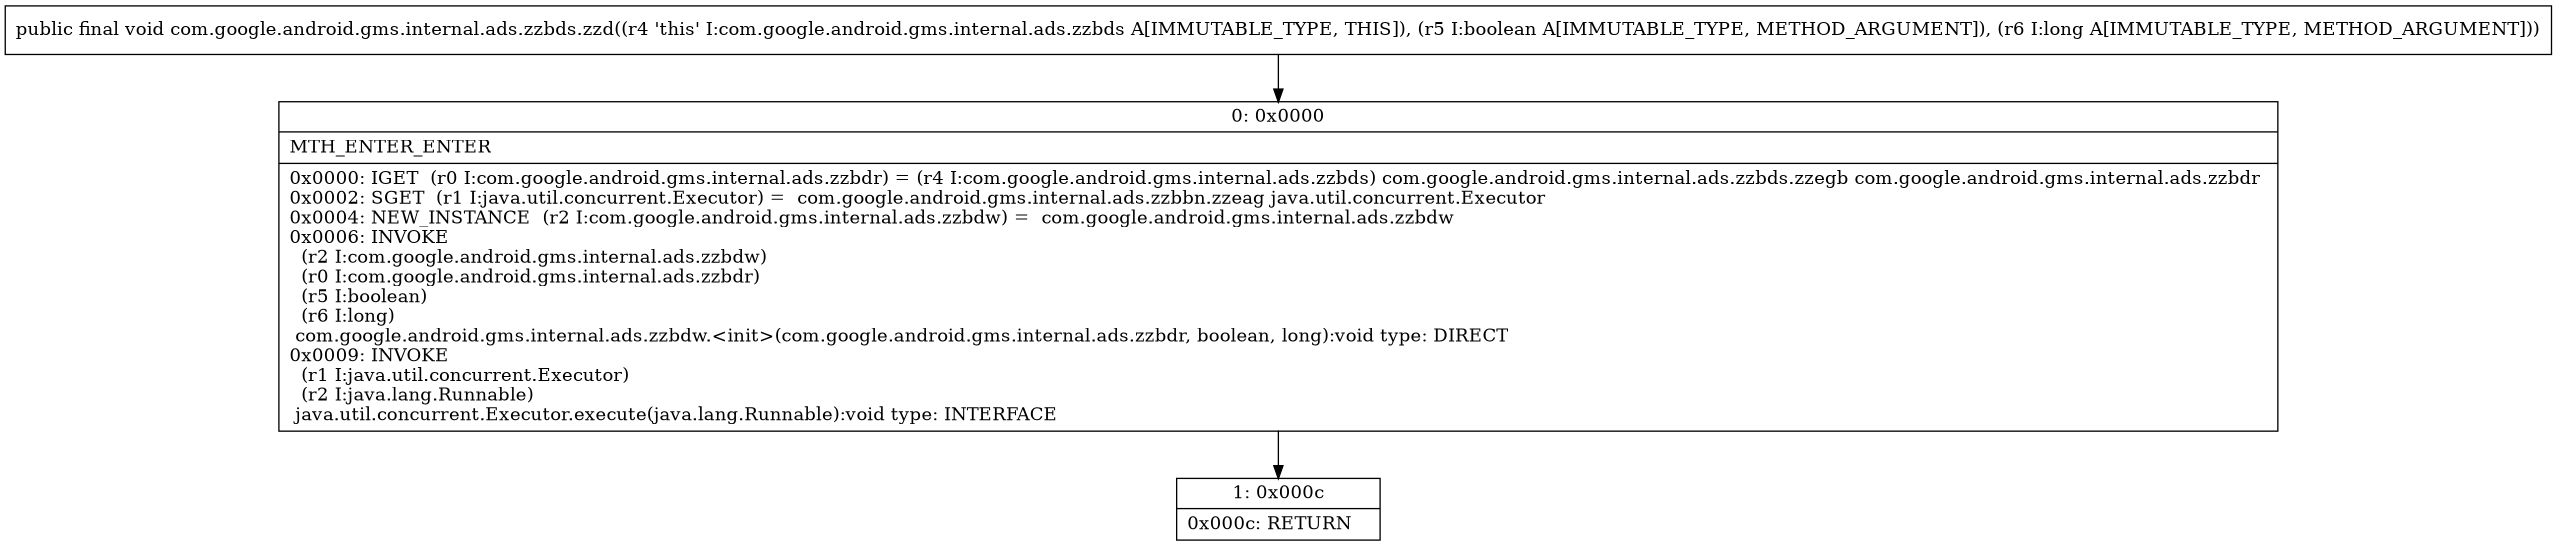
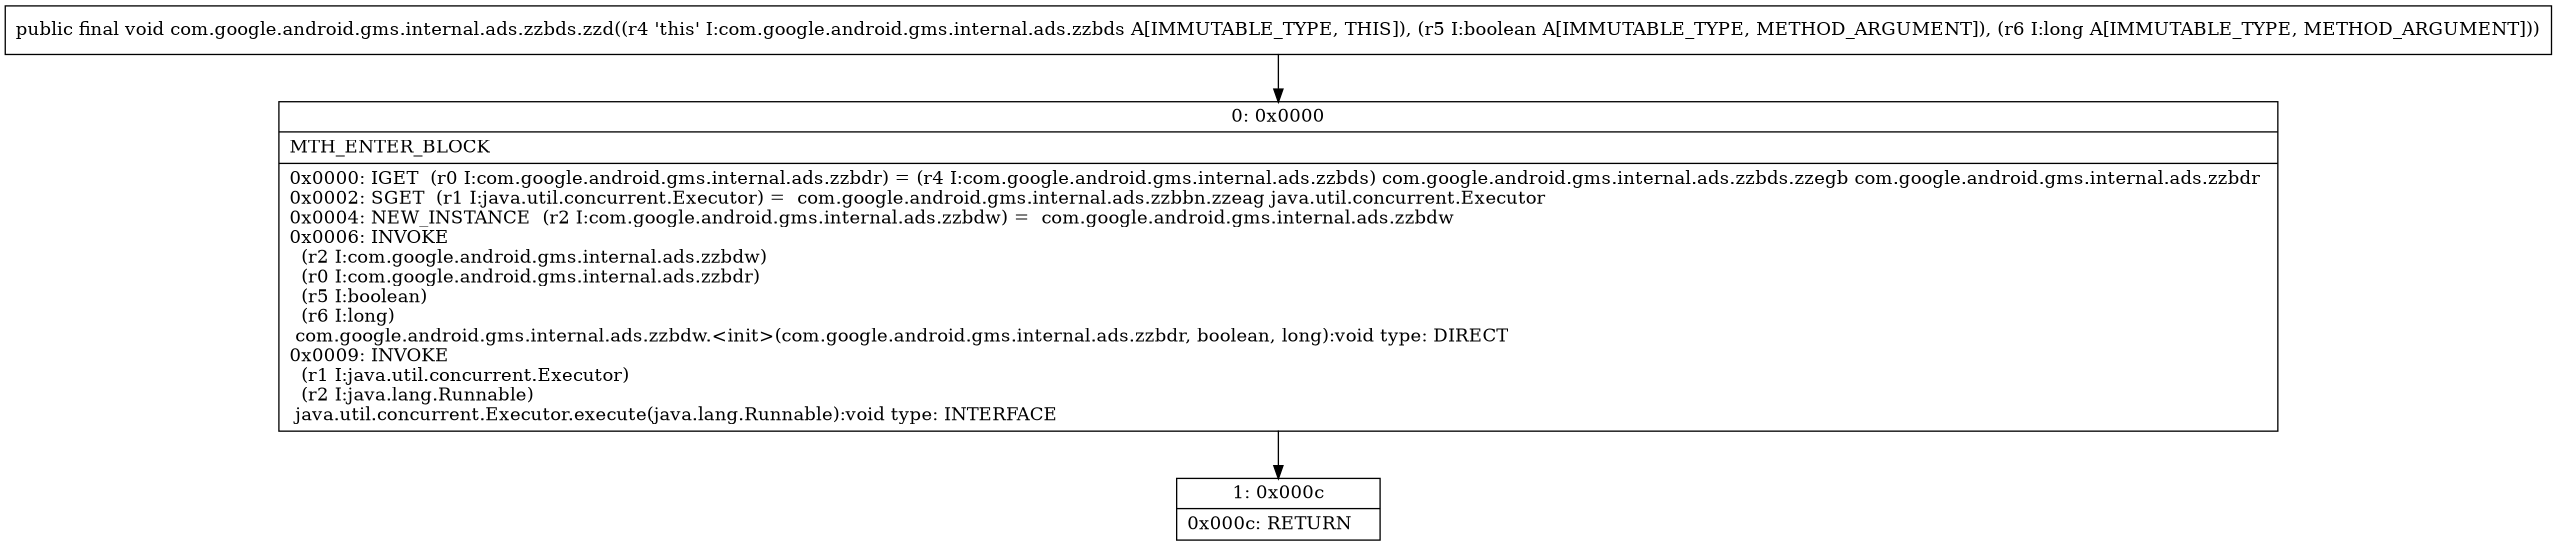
  digraph {
    node [shape=record]
-   n1 [label="{0\:\ 0x0000|MTH_ENTER_ENTER\l|0x0000: IGET  (r0 I:com.google.android.gms.internal.ads.zzbdr) = (r4 I:com.google.android.gms.internal.ads.zzbds) com.google.android.gms.internal.ads.zzbds.zzegb com.google.android.gms.internal.ads.zzbdr \l0x0002: SGET  (r1 I:java.util.concurrent.Executor) =  com.google.android.gms.internal.ads.zzbbn.zzeag java.util.concurrent.Executor \l0x0004: NEW_INSTANCE  (r2 I:com.google.android.gms.internal.ads.zzbdw) =  com.google.android.gms.internal.ads.zzbdw \l0x0006: INVOKE  \l  (r2 I:com.google.android.gms.internal.ads.zzbdw)\l  (r0 I:com.google.android.gms.internal.ads.zzbdr)\l  (r5 I:boolean)\l  (r6 I:long)\l com.google.android.gms.internal.ads.zzbdw.\<init\>(com.google.android.gms.internal.ads.zzbdr, boolean, long):void type: DIRECT \l0x0009: INVOKE  \l  (r1 I:java.util.concurrent.Executor)\l  (r2 I:java.lang.Runnable)\l java.util.concurrent.Executor.execute(java.lang.Runnable):void type: INTERFACE \l}"]
+   n1 [label="{0\:\ 0x0000|MTH_ENTER_BLOCK\l|0x0000: IGET  (r0 I:com.google.android.gms.internal.ads.zzbdr) = (r4 I:com.google.android.gms.internal.ads.zzbds) com.google.android.gms.internal.ads.zzbds.zzegb com.google.android.gms.internal.ads.zzbdr \l0x0002: SGET  (r1 I:java.util.concurrent.Executor) =  com.google.android.gms.internal.ads.zzbbn.zzeag java.util.concurrent.Executor \l0x0004: NEW_INSTANCE  (r2 I:com.google.android.gms.internal.ads.zzbdw) =  com.google.android.gms.internal.ads.zzbdw \l0x0006: INVOKE  \l  (r2 I:com.google.android.gms.internal.ads.zzbdw)\l  (r0 I:com.google.android.gms.internal.ads.zzbdr)\l  (r5 I:boolean)\l  (r6 I:long)\l com.google.android.gms.internal.ads.zzbdw.\<init\>(com.google.android.gms.internal.ads.zzbdr, boolean, long):void type: DIRECT \l0x0009: INVOKE  \l  (r1 I:java.util.concurrent.Executor)\l  (r2 I:java.lang.Runnable)\l java.util.concurrent.Executor.execute(java.lang.Runnable):void type: INTERFACE \l}"]
    n2 [label="{1\:\ 0x000c|0x000c: RETURN   \l}"]
    n3 [label="{public final void com.google.android.gms.internal.ads.zzbds.zzd((r4 'this' I:com.google.android.gms.internal.ads.zzbds A[IMMUTABLE_TYPE, THIS]), (r5 I:boolean A[IMMUTABLE_TYPE, METHOD_ARGUMENT]), (r6 I:long A[IMMUTABLE_TYPE, METHOD_ARGUMENT])) }"]
    n1 -> n2
    n3 -> n1
  }
